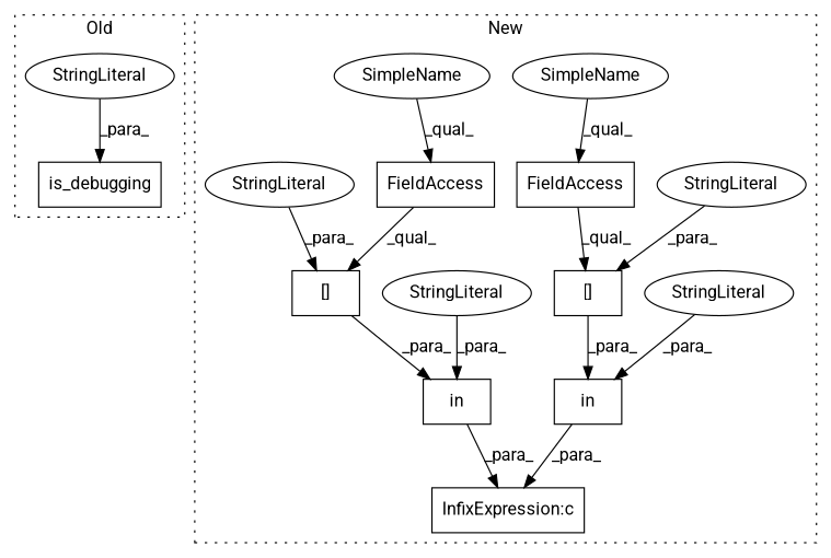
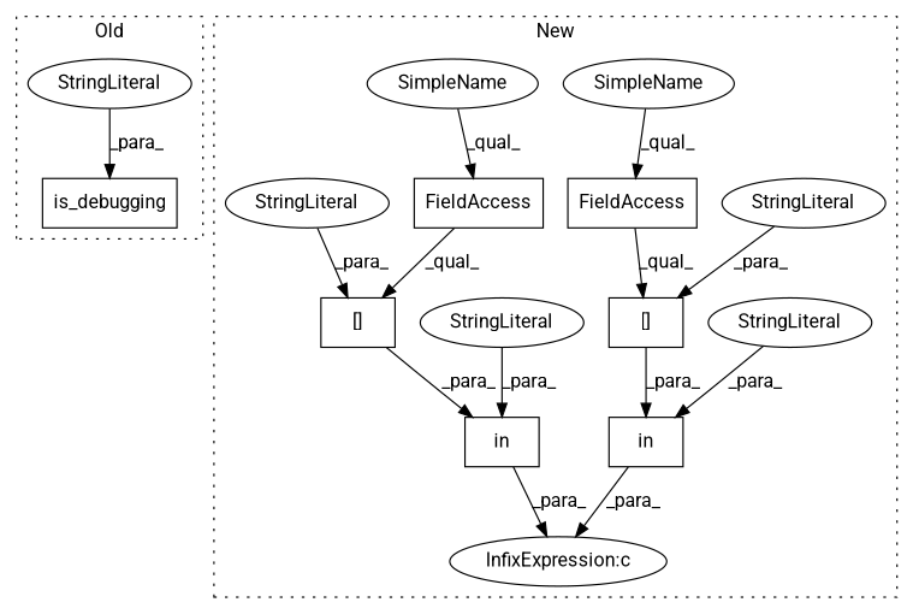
  digraph {
    fontname=Roboto
    node [a=45 l=6 s=2678 shape=box fontname=Roboto]
    edge [fontname=Roboto]
    n1 [a=32 l="13,1" label=is_debugging s="2059,2078"]
    n2 [label=StringLiteral s=2072 shape=ellipse]
    n3 [a=2 l="11,1" label="[]" s="2687,2709"]
    n4 [a=105 l=32 label=in]
-   n5 [a=27 l=4 label="InfixExpression:c" s=2661]
+   n5 [a=27 l=4 label="InfixExpression:c" s=2661 shape=ellipse]
    n6 [a=105 l=33 label=in s=2627]
    n7 [a=2 l="11,1" label="[]" s="2637,2659"]
    n8 [a=22 l=10 label=FieldAccess s=2637]
    n9 [a=22 l=10 label=FieldAccess s=2687]
    n10 [l=11 label=StringLiteral s=2648 shape=ellipse]
    n11 [l=11 label=StringLiteral s=2698 shape=ellipse]
    n12 [l=5 label=StringLiteral shape=ellipse]
    n13 [label=StringLiteral s=2627 shape=ellipse]
    n14 [a=42 l=3 label=SimpleName s=2637 shape=ellipse]
    n15 [a=42 l=3 label=SimpleName s=2687 shape=ellipse]
    subgraph cluster_1 {
      label=Old
      style=dotted
      n1
      n2
    }
    subgraph cluster_2 {
      label=New
      style=dotted
      n3
      n4
      n5
      n6
      n7
      n8
      n9
      n10
      n11
      n12
      n13
      n14
      n15
    }
    n2 -> n1 [label=_para_]
    n3 -> n4 [label=_para_]
    n4 -> n5 [label=_para_]
    n6 -> n5 [label=_para_]
    n7 -> n6 [label=_para_]
    n8 -> n7 [label=_qual_]
    n9 -> n3 [label=_qual_]
    n10 -> n7 [label=_para_]
    n11 -> n3 [label=_para_]
    n12 -> n4 [label=_para_]
    n13 -> n6 [label=_para_]
    n14 -> n8 [label=_qual_]
    n15 -> n9 [label=_qual_]
  }
